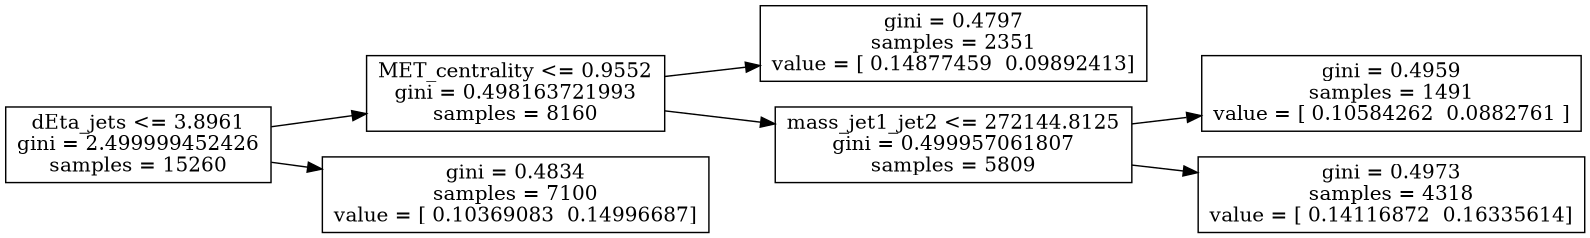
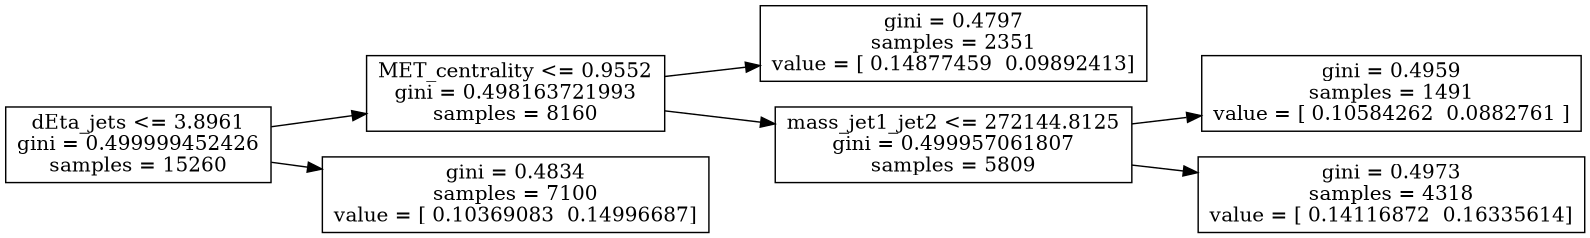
  digraph {
    rankdir=LR
    node [shape=box]
-   n1 [label="dEta_jets <= 3.8961\ngini = 2.499999452426\nsamples = 15260"]
+   n1 [label="dEta_jets <= 3.8961\ngini = 0.499999452426\nsamples = 15260"]
    n2 [label="MET_centrality <= 0.9552\ngini = 0.498163721993\nsamples = 8160"]
    n3 [label="gini = 0.4834\nsamples = 7100\nvalue = [ 0.10369083  0.14996687]"]
    n4 [label="gini = 0.4797\nsamples = 2351\nvalue = [ 0.14877459  0.09892413]"]
    n5 [label="mass_jet1_jet2 <= 272144.8125\ngini = 0.499957061807\nsamples = 5809"]
    n6 [label="gini = 0.4959\nsamples = 1491\nvalue = [ 0.10584262  0.0882761 ]"]
    n7 [label="gini = 0.4973\nsamples = 4318\nvalue = [ 0.14116872  0.16335614]"]
    n1 -> n2
    n1 -> n3
    n2 -> n4
    n2 -> n5
    n5 -> n6
    n5 -> n7
  }
